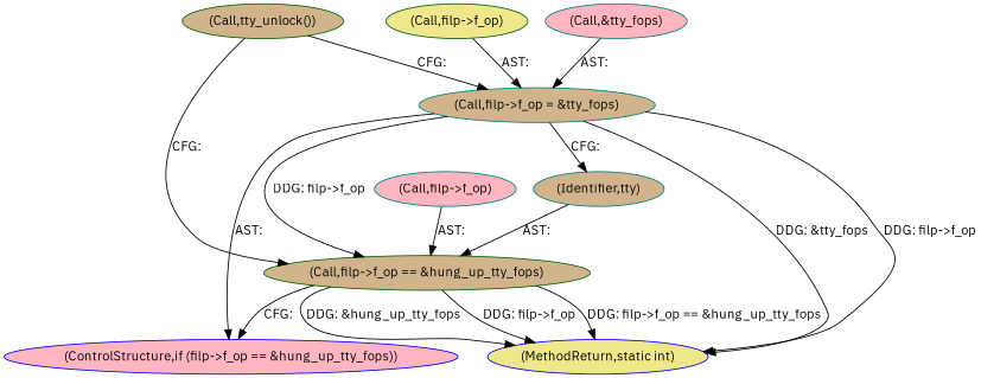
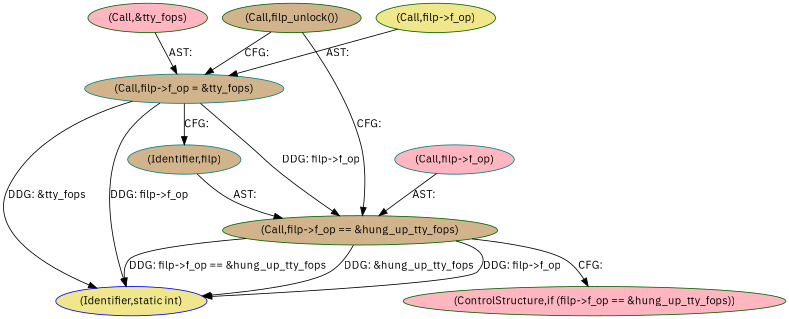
  digraph {
    fontname="IBM Plex Sans"
    node [color=teal fillcolor=tan fontname="IBM Plex Sans" style=filled]
    edge [fontname="IBM Plex Sans"]
    n1 [color=darkgreen label="(Call,filp->f_op == &hung_up_tty_fops)"]
-   n2 [color=blue fillcolor=khaki label="(MethodReturn,static int)"]
-   n3 [color=blue fillcolor=lightpink label="(ControlStructure,if (filp->f_op == &hung_up_tty_fops))"]
+   n2 [color=blue fillcolor=khaki label="(Identifier,static int)"]
+   n3 [color=darkgreen fillcolor=lightpink label="(ControlStructure,if (filp->f_op == &hung_up_tty_fops))"]
    n4 [label="(Call,filp->f_op = &tty_fops)"]
-   n5 [label="(Identifier,tty)"]
-   n6 [fillcolor=lightpink label="(Call,&tty_fops)"]
+   n5 [label="(Identifier,filp)"]
+   n6 [color=darkgreen fillcolor=lightpink label="(Call,&tty_fops)"]
    n7 [fillcolor=lightpink label="(Call,filp->f_op)"]
-   n8 [color=darkgreen label="(Call,tty_unlock())"]
+   n8 [color=darkgreen label="(Call,filp_unlock())"]
    n9 [color=darkgreen fillcolor=khaki label="(Call,filp->f_op)"]
    n1 -> n2 [label="DDG: &hung_up_tty_fops"]
    n1 -> n2 [label="DDG: filp->f_op"]
    n1 -> n2 [label="DDG: filp->f_op == &hung_up_tty_fops"]
    n1 -> n3 [label="CFG: "]
    n4 -> n1 [label="DDG: filp->f_op"]
    n4 -> n2 [label="DDG: &tty_fops"]
    n4 -> n2 [label="DDG: filp->f_op"]
-   n4 -> n3 [label="AST: "]
    n4 -> n5 [label="CFG: "]
    n5 -> n1 [label="AST: "]
    n6 -> n4 [label="AST: "]
    n7 -> n1 [label="AST: "]
    n8 -> n1 [label="CFG: "]
    n8 -> n4 [label="CFG: "]
    n9 -> n4 [label="AST: "]
  }
